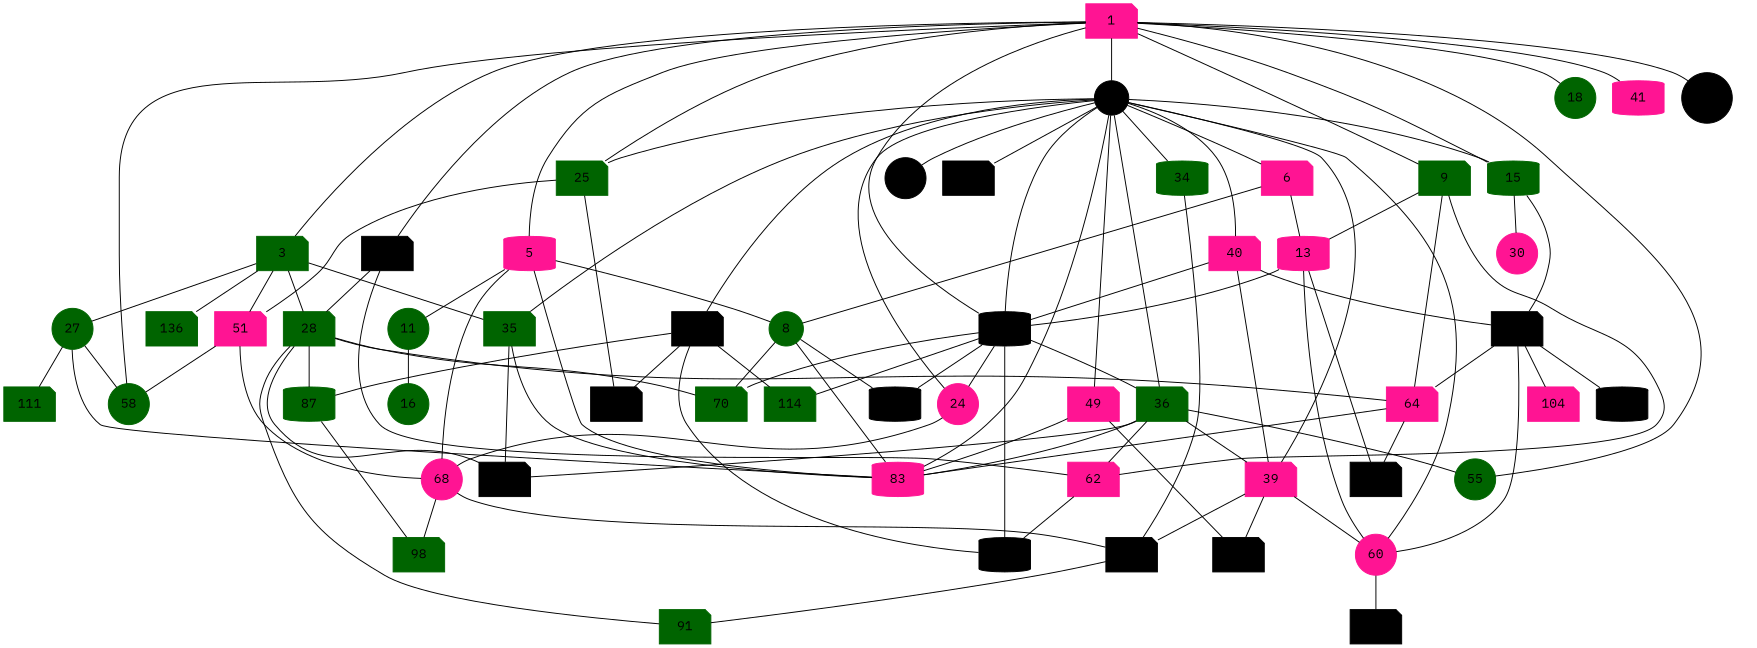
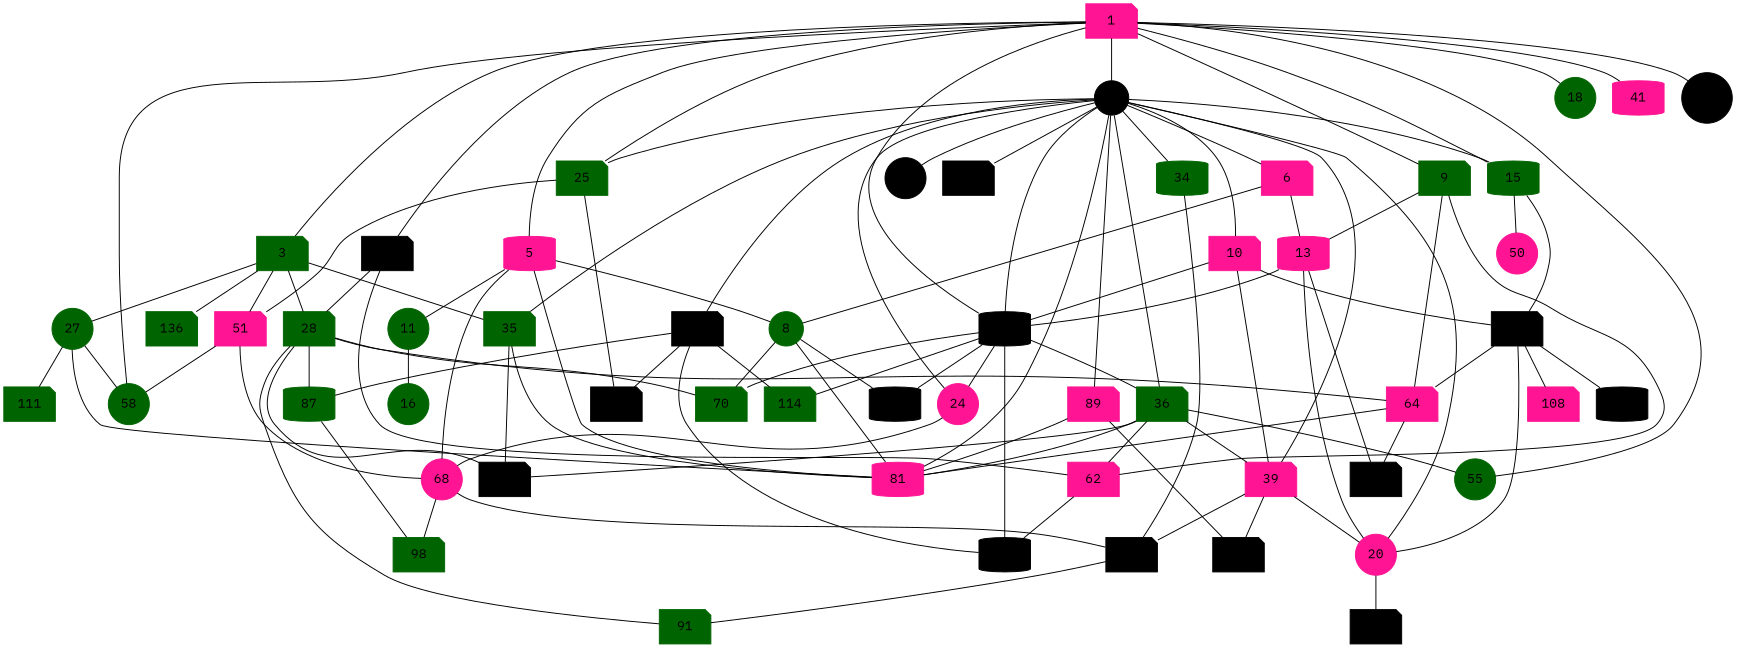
  graph {
    fontname="IBM Plex Mono"
    node [color=darkgreen fontname="IBM Plex Mono" shape=note style=filled]
    edge [fontname="IBM Plex Mono"]
    1 [color=deeppink super="+12+2"]
    3 [super="+71+23"]
    4 [color=black shape=circle super="+20+14"]
    5 [color=deeppink shape=cylinder]
    7 [color=black super="+65"]
    9
    15 [shape=cylinder super="+100+40"]
    18 [shape=circle]
    19 [color=black shape=cylinder super="+42+132+30"]
    25 [super="+89"]
    n11 [color=deeppink label=41 shape=cylinder super="+126"]
    55 [shape=circle super="+74"]
    58 [shape=circle super="+133"]
    112 [color=black shape=circle]
    27 [shape=circle super="+116+44+122"]
    28 [super="+38+43+82"]
    35 [super="+141+88"]
    51 [color=deeppink super="+108"]
    136
-   10 [color=deeppink super="+79+81+76" label=40]
-   49 [color=deeppink super="+56+138"]
+   10 [color=deeppink super="+79+81+76"]
+   49 [color=deeppink super="+56+138" label=89]
    6 [color=deeppink super="+78+75+92"]
    24 [color=deeppink shape=circle super="+57+37+123"]
    31 [color=black]
    32 [color=black shape=circle]
    34 [shape=cylinder super="+119"]
    36 [super="+85+46"]
    39 [color=deeppink super="+73+59+47"]
    53 [color=black]
-   60 [color=deeppink shape=circle super="+86+109"]
-   83 [color=deeppink shape=cylinder super="+102+90"]
+   60 [color=deeppink shape=circle super="+86+109" label=20]
+   83 [color=deeppink shape=cylinder super="+102+90" label=81]
    8 [shape=circle super="+99+62"]
    11 [shape=circle]
    68 [color=deeppink shape=circle super="+95+113"]
    n35 [color=deeppink label=62 super="+125"]
    13 [color=deeppink shape=cylinder]
    n37 [color=deeppink label=64 super="+103"]
    21 [color=black super="+54"]
-   50 [color=deeppink shape=circle label=30]
+   50 [color=deeppink shape=circle]
    22 [color=black shape=cylinder]
    70 [super="+96"]
    106 [color=black shape=cylinder]
    114 [super="+135"]
    66 [color=black super="+129"]
    110 [color=black]
    111
    52 [color=black super="+80+84"]
    87 [shape=cylinder]
    91
    72 [color=black]
    94 [color=black]
    16 [shape=circle]
    98
    107 [color=black super="+137"]
-   104 [color=deeppink]
+   104 [color=deeppink label=108]
    127 [color=black shape=cylinder]
    1 -- 3
    1 -- 4
    1 -- 5
    1 -- 7
    1 -- 9
    1 -- 15
    1 -- 18
    1 -- 19
    1 -- 25
    1 -- n11
    1 -- 55
    1 -- 58
    1 -- 112
    3 -- 27
    3 -- 28 [weight=2]
    3 -- 35
    3 -- 51
    3 -- 136
    4 -- 15 [weight=2]
    4 -- 19 [weight=2]
    4 -- 25
    4 -- 35
    4 -- 10
    4 -- 49
    4 -- 6 [weight=2]
    4 -- 24 [weight=2]
    4 -- 31
    4 -- 32
    4 -- 34 [weight=2]
    4 -- 36 [weight=2]
    4 -- 39
    4 -- 53
    4 -- 60
    4 -- 83
    5 -- 83
    5 -- 8
    5 -- 11
    5 -- 68
    7 -- 28
    7 -- n35
    9 -- n35
    9 -- 13
    9 -- n37
    15 -- 21
    15 -- 50
    19 -- 24
    19 -- 36
    19 -- 22
    19 -- 70
    19 -- 106
    19 -- 114
    25 -- 51
    25 -- 66
    27 -- 58
    27 -- 83
    27 -- 111
    28 -- n37
    28 -- 70
    28 -- 52
    28 -- 87
    28 -- 91
    35 -- 83
    35 -- 52
    51 -- 58
    51 -- 68
    10 -- 19
    10 -- 39
    10 -- 21 [weight=2]
    49 -- 83
    49 -- 110
    6 -- 8
    6 -- 13
    24 -- 68
    31 -- 106
    31 -- 114
    31 -- 66
    31 -- 87
    34 -- 72
    36 -- 55
    36 -- 39
    36 -- 83
    36 -- n35
    36 -- 52
    39 -- 60
    39 -- 110
    39 -- 72
    60 -- 94
    8 -- 83
    8 -- 22
    8 -- 70
    11 -- 16
    68 -- 72
    68 -- 98
    n35 -- 106
    13 -- 19
    13 -- 60
    13 -- 107
    n37 -- 83
    n37 -- 107
    21 -- 60
    21 -- n37
    21 -- 104
    21 -- 127
    87 -- 98
    72 -- 91
  }
